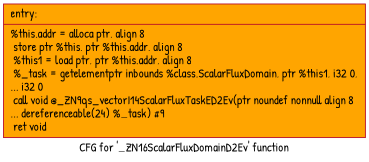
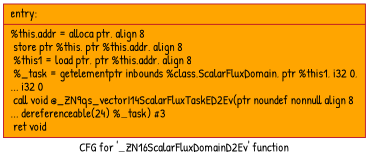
  digraph {
    label="CFG for '_ZN16ScalarFluxDomainD2Ev' function"
    fontname="Patrick Hand"
-   n1 [color="#b70d28ff" fillcolor=orange fontname="Patrick Hand" label="{entry:\l|  %this.addr = alloca ptr, align 8\l  store ptr %this, ptr %this.addr, align 8\l  %this1 = load ptr, ptr %this.addr, align 8\l  %_task = getelementptr inbounds %class.ScalarFluxDomain, ptr %this1, i32 0,\l... i32 0\l  call void @_ZN9qs_vectorI14ScalarFluxTaskED2Ev(ptr noundef nonnull align 8\l... dereferenceable(24) %_task) #9\l  ret void\l}" shape=record style=filled]
+   n1 [color="#b70d28ff" fillcolor=orange fontname="Patrick Hand" label="{entry:\l|  %this.addr = alloca ptr, align 8\l  store ptr %this, ptr %this.addr, align 8\l  %this1 = load ptr, ptr %this.addr, align 8\l  %_task = getelementptr inbounds %class.ScalarFluxDomain, ptr %this1, i32 0,\l... i32 0\l  call void @_ZN9qs_vectorI14ScalarFluxTaskED2Ev(ptr noundef nonnull align 8\l... dereferenceable(24) %_task) #3\l  ret void\l}" shape=record style=filled]
  }
